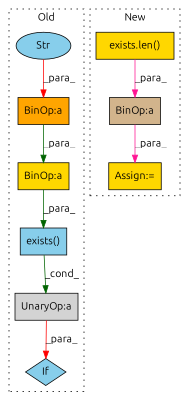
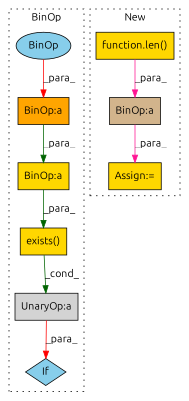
  digraph {
    fontname=Ubuntu
    node [a=82 fillcolor=gold fontname=Ubuntu l=3 s=2807 shape=box style=filled]
    edge [color=darkgreen fontname=Ubuntu]
-   n1 [a=75 fillcolor=skyblue l="15,1" label="exists()" s="2781,2818"]
+   n1 [a=75 l="15,1" label="exists()" s="2781,2818"]
    n2 [a=61 fillcolor=lightgrey l=42 label="UnaryOp:a" s=2777]
    n3 [fillcolor=orange l=1 label="BinOp:a"]
-   n4 [a=66 fillcolor=skyblue label=Str s=2808 shape=ellipse]
+   n4 [a=66 fillcolor=skyblue label=BinOp s=2808 shape=ellipse]
    n5 [a=96 fillcolor=skyblue label=If s=2774 shape=diamond]
    n6 [l=5 label="BinOp:a"]
-   n7 [a=75 l="4,1" label="exists.len()" s="1380,1387"]
+   n7 [a=75 l="4,1" label="function.len()" s="1380,1387"]
    n8 [fillcolor=tan l=1 label="BinOp:a" s=1376]
    n9 [a=68 label="Assign:=" s=1370]
    subgraph cluster_1 {
-     label=Old
+     label=BinOp
      style=dotted
      n1
      n2
      n3
      n4
      n5
      n6
    }
    subgraph cluster_2 {
      label=New
      style=dotted
      n7
      n8
      n9
    }
    n1 -> n2 [label=_cond_]
    n2 -> n5 [color=red label=_para_]
    n3 -> n6 [label=_para_]
    n4 -> n3 [color=red label=_para_]
    n6 -> n1 [label=_para_]
    n7 -> n8 [color=deeppink label=_para_]
    n8 -> n9 [color=deeppink label=_para_]
  }
